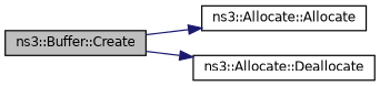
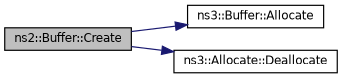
  digraph {
    rankdir=LR
    node [color=black fillcolor=white fontname=Helvetica fontsize=10 shape=record style=filled]
    edge [color=midnightblue fontname=Helvetica fontsize=10 labelfontname=Helvetica labelfontsize=10 style=solid]
-   n1 [fillcolor=grey75 fontcolor=black height=0.2 label="ns3::Buffer::Create" width=0.4]
-   n2 [height=0.2 label="ns3::Allocate::Allocate" width=0.4]
+   n1 [fillcolor=grey75 fontcolor=black height=0.2 label="ns2::Buffer::Create" width=0.4]
+   n2 [height=0.2 label="ns3::Buffer::Allocate" width=0.4]
    n3 [height=0.2 label="ns3::Allocate::Deallocate" width=0.4]
    n1 -> n2
    n1 -> n3
  }
